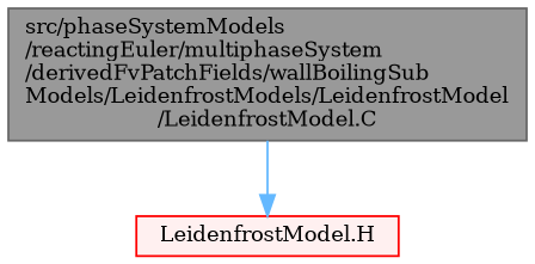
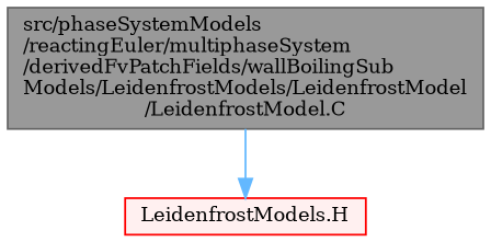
  digraph {
    fontname="DejaVu Serif"
    node [fontname="DejaVu Serif" fontsize=10 shape=box style=filled]
    n1 [color=gray40 fillcolor=grey60 fontcolor=black height=0.2 label="src/phaseSystemModels\l/reactingEuler/multiphaseSystem\l/derivedFvPatchFields/wallBoilingSub\lModels/LeidenfrostModels/LeidenfrostModel\l/LeidenfrostModel.C" width=0.4]
-   n2 [color=red fillcolor="#FFF0F0" height=0.2 label="LeidenfrostModel.H" width=0.4]
+   n2 [color=red fillcolor="#FFF0F0" height=0.2 label="LeidenfrostModels.H" width=0.4]
    n1 -> n2 [color=steelblue1 fontname="DejaVu Serif" fontsize=10 labelfontname=Helvetica labelfontsize=10 style=solid]
  }
